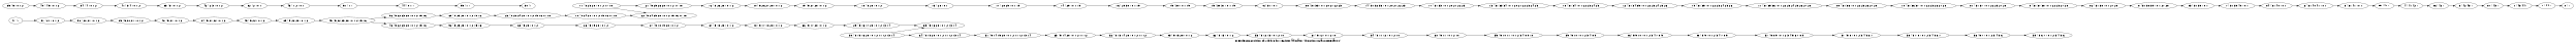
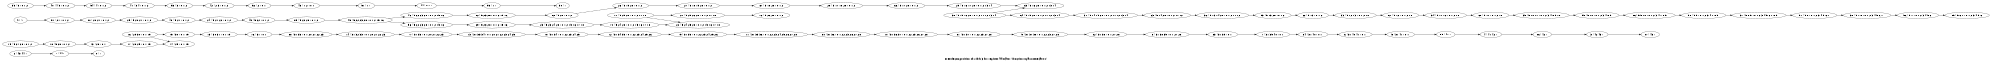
  digraph {
    label="Tree-decomposition of width 3 for register allocator (function _spawn_execattrs)"
    rankdir=LR
    n1 [label="0 | : "]
    n2 [label="1 | 44 : "]
    n3 [label="2 | 43 44 : "]
    n4 [label="3 | 42 43 : "]
    n5 [label="87 | 43 : "]
    n6 [label="4 | 41 42 : "]
    n7 [label="86 | 42 : "]
    n8 [label="5 | 31 41 : 0 1 "]
    n9 [label="85 | 41 : "]
    n10 [label="6 | 31 40 41 : 0 1 "]
    n11 [label="7 | 31 39 40 : 0 1 "]
    n12 [label="84 | 31 40 : 0 1 "]
    n13 [label="8 | 31 38 39 : 0 1 27 28 "]
    n14 [label="83 | 31 39 : 0 1 "]
    n15 [label="9 | 31 37 38 : 0 1 22 23 27 28 "]
    n16 [label="82 | 31 38 : 0 1 27 28 "]
    n17 [label="10 | 31 36 37 : 0 1 22 23 26 27 28 "]
    n18 [label="81 | 31 37 : 0 1 22 23 27 28 "]
    n19 [label="11 | 31 35 36 : 0 1 22 23 24 25 26 27 28 "]
    n20 [label="80 | 31 36 : 0 1 22 23 26 27 28 "]
    n21 [label="12 | 31 34 35 : 0 1 22 23 24 25 26 "]
    n22 [label="79 | 31 35 : 0 1 22 23 24 25 26 "]
    n23 [label="13 | 31 33 34 : 0 1 20 21 22 23 24 25 "]
    n24 [label="78 | 31 34 : 0 1 22 23 24 25 "]
    n25 [label="14 | 31 32 33 : 0 1 20 21 22 23 "]
    n26 [label="77 | 31 33 : 0 1 20 21 22 23 "]
    n27 [label="15 | 30 31 : 0 1 19 "]
    n28 [label="76 | 31 : 0 1 "]
    n29 [label="88 | 31 33 : 0 1 20 21 22 23 "]
    n30 [label="16 | 29 30 : 0 1 19 "]
    n31 [label="75 | 30 : 0 1 19 "]
    n32 [label="17 | 28 29 : 0 1 19 "]
    n33 [label="74 | 29 : 0 1 19 "]
    n34 [label="18 | 5 28 : 0 1 2 "]
    n35 [label="73 | 28 : 0 1 "]
    n36 [label="19 | 5 27 28 : 0 1 2 "]
-   n37 [label="20 | 5 26 27 28 : 0 1 2 "]
    n38 [label="21 | 5 25 26 28 : 0 1 2 17 18 "]
    n39 [label="72 | 5 26 28 : 0 1 2 "]
    n40 [label="22 | 5 24 25 28 : 0 1 2 15 16 17 18 "]
    n41 [label="71 | 5 25 28 : 0 1 2 17 18 "]
    n42 [label="23 | 5 23 24 28 : 0 1 2 15 16 17 18 "]
    n43 [label="70 | 5 24 28 : 0 1 2 15 16 17 18 "]
    n44 [label="24 | 5 21 22 : 0 1 2 "]
    n45 [label="49 | 5 22 : 0 1 2 "]
    n46 [label="89 | 5 22 28 : 0 1 2 "]
    n47 [label="25 | 5 20 21 : 0 1 2 "]
    n48 [label="48 | 5 21 : 0 1 2 "]
    n49 [label="26 | 5 19 28 : 0 1 2 "]
    n50 [label="27 | 5 18 19 28 : 0 1 2 "]
    n51 [label="67 | 5 18 28 : 0 1 2 "]
    n52 [label="28 | 5 17 18 28 : 0 1 2 "]
    n53 [label="66 | 5 17 28 : 0 1 2 "]
    n54 [label="29 | 5 16 17 28 : 0 1 2 13 14 "]
    n55 [label="65 | 5 16 28 : 0 1 2 13 14 "]
    n56 [label="30 | 5 15 16 28 : 0 1 2 11 12 13 14 "]
    n57 [label="64 | 5 15 28 : 0 1 2 11 12 13 14 "]
    n58 [label="31 | 5 14 15 28 : 0 1 2 11 12 13 14 "]
    n59 [label="63 | 5 14 28 : 0 1 2 11 12 "]
    n60 [label="32 | 5 13 14 28 : 0 1 2 11 12 "]
    n61 [label="93 | 5 13 28 : 0 1 2 "]
    n62 [label="62 | 5 13 : 0 1 2 "]
    n63 [label="33 | 5 12 13 : 0 1 2 10 "]
    n64 [label="61 | 5 12 : 0 1 2 10 "]
    n65 [label="34 | 5 11 12 : 0 1 2 10 "]
    n66 [label="60 | 5 11 : 0 1 2 10 "]
    n67 [label="35 | 5 10 11 : 0 1 2 3 4 8 9 10 "]
    n68 [label="59 | 5 10 : 0 1 2 3 4 8 9 "]
    n69 [label="36 | 5 9 10 : 0 1 2 3 4 7 8 9 "]
    n70 [label="58 | 5 9 : 0 1 2 3 4 7 8 9 "]
    n71 [label="37 | 5 8 9 : 0 1 2 3 4 5 6 7 8 9 "]
    n72 [label="57 | 5 8 : 0 1 2 3 4 5 6 7 "]
    n73 [label="38 | 5 7 8 : 0 1 2 3 4 5 6 7 "]
    n74 [label="56 | 5 7 : 0 1 2 3 4 5 6 "]
    n75 [label="39 | 5 6 7 : 0 1 2 3 4 5 6 "]
    n76 [label="40 | 4 5 : 0 1 2 "]
    n77 [label="54 | 4 : 0 1 2 "]
    n78 [label="41 | 3 4 : 0 1 2 "]
    n79 [label="53 | 3 : 0 1 2 "]
    n80 [label="42 | 2 3 : 0 1 2 "]
    n81 [label="52 | 2 : 0 1 "]
    n82 [label="43 | 1 2 : 0 1 "]
    n83 [label="51 | 1 : "]
    n84 [label="44 | 0 1 : "]
    n85 [label="95 | 1 : "]
    n86 [label="50 | : "]
    n87 [label="45 | 5 22 23 28 : 0 1 2 15 16 "]
    n88 [label="46 | 5 22 23 28 : 0 1 2 15 16 "]
    n89 [label="96 | 5 22 23 28 : 0 1 2 15 16 "]
    n90 [label="92 | 5 23 28 : 0 1 2 15 16 "]
    n91 [label="69 | 5 23 28 : 0 1 2 15 16 "]
    n92 [label="68 | 5 28 : 0 1 2 "]
    n93 [label="47 | : "]
    n94 [label="91 | 21 : 0 1 2 "]
    n95 [label="90 | 20 21 : 0 1 2 "]
    n96 [label="55 | 5 : 0 1 2 "]
    n2 -> n1
    n3 -> n2
    n4 -> n5
-   n5 -> n3
    n6 -> n7
    n7 -> n4
    n8 -> n9
    n9 -> n6
    n10 -> n8
    n11 -> n12
    n12 -> n10
    n13 -> n14
    n14 -> n11
    n15 -> n16
    n16 -> n13
    n17 -> n18
    n18 -> n15
    n19 -> n20
    n20 -> n17
    n21 -> n22
    n22 -> n19
    n23 -> n24
    n24 -> n21
    n25 -> n26
    n26 -> n23
    n27 -> n28
    n28 -> n29
    n29 -> n25
    n30 -> n31
    n31 -> n27
    n32 -> n33
-   n33 -> n30
+   n30 -> n33
    n34 -> n35
    n35 -> n32
    n36 -> n34
-   n37 -> n36
    n38 -> n39
-   n39 -> n37
    n41 -> n38
    n41 -> n40
    n42 -> n43
    n43 -> n40
    n44 -> n45
    n45 -> n46
    n46 -> n87
    n47 -> n48
    n48 -> n44
    n49 -> n50
    n50 -> n51
    n51 -> n52
    n52 -> n53
    n53 -> n54
    n54 -> n55
    n56 -> n55
    n56 -> n57
    n57 -> n58
    n58 -> n59
    n59 -> n60
    n60 -> n61
    n61 -> n62
    n62 -> n63
    n63 -> n64
    n64 -> n65
    n65 -> n66
    n66 -> n67
    n67 -> n68
    n68 -> n69
    n69 -> n70
    n70 -> n71
    n71 -> n72
    n72 -> n73
    n73 -> n74
    n74 -> n75
    n76 -> n77
    n77 -> n78
    n78 -> n79
    n79 -> n80
    n80 -> n81
    n81 -> n82
    n82 -> n83
    n83 -> n84
    n84 -> n85
    n85 -> n86
    n87 -> n88
    n87 -> n89
    n88 -> n90
    n89 -> n91
    n90 -> n92
    n91 -> n42
    n92 -> n49
    n93 -> n94
    n94 -> n95
    n95 -> n47
    n96 -> n76
  }
